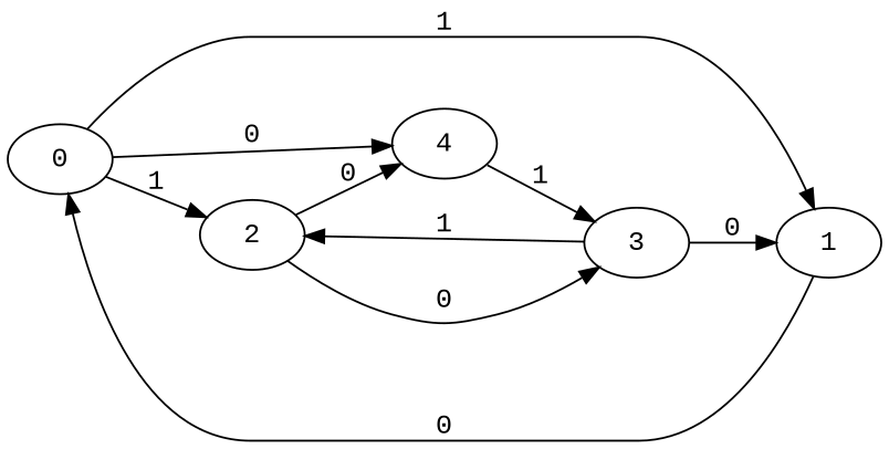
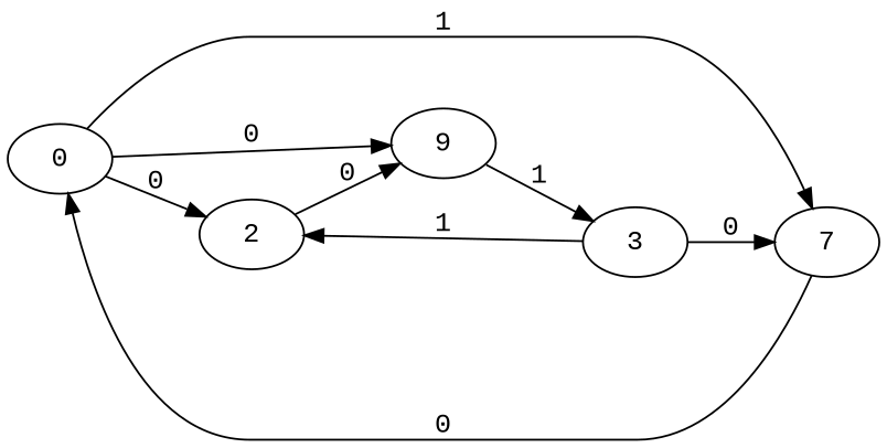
  digraph {
    fontname="Liberation Mono"
    rankdir=LR
    node [fontname="Liberation Mono"]
    edge [fontname="Liberation Mono"]
    0
-   1
+   1 [label=7]
    2
-   4
+   4 [label=9]
    3
    0 -> 1 [label=1]
-   0 -> 2 [label=1]
+   0 -> 2 [label=0]
    0 -> 4 [label=0]
    1 -> 0 [label=0]
    2 -> 4 [label=0]
-   2 -> 3 [label=0]
    4 -> 3 [label=1]
    3 -> 1 [label=0]
    3 -> 2 [label=1]
  }
